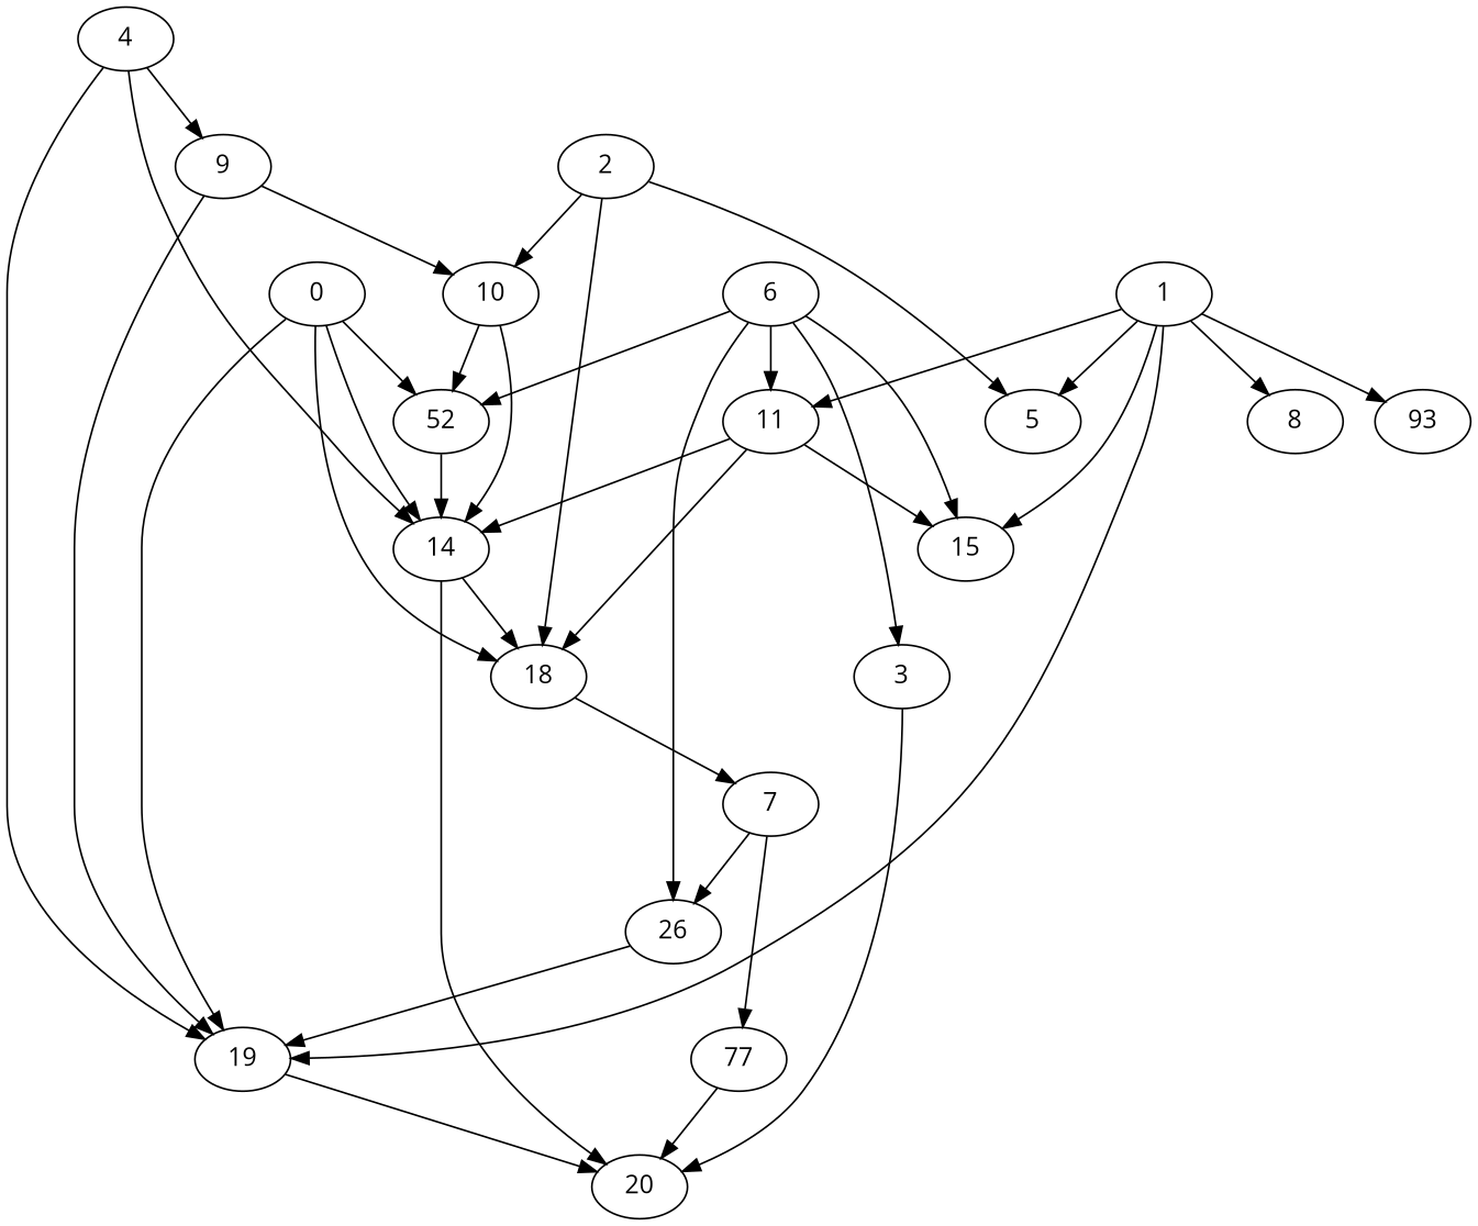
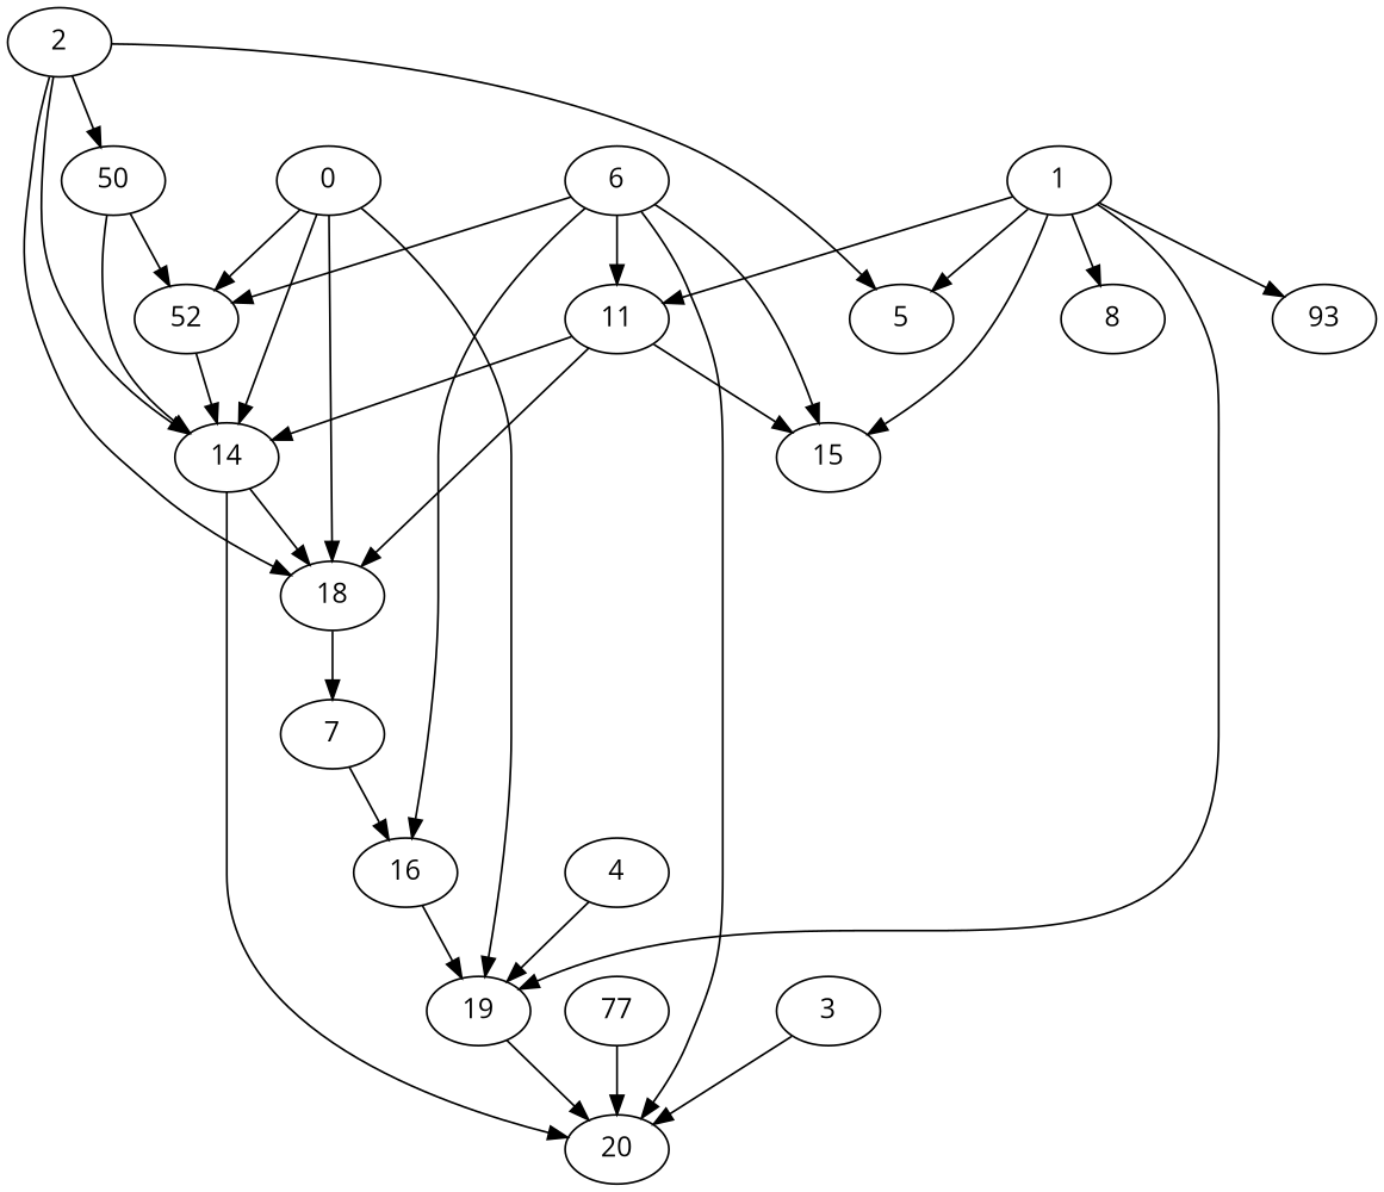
  digraph {
    "Duplicate states"=0
    GraphType=Random
    "Max states in OPEN"=0
    Modes="120000ms; topo-ordered tasks, ; Pruning: task equivalence, fixed order ready list, ; F-value: ; Optimisation: best schedule length (SL) optimisation on equal, "
    NumberOfTasks=21
    "Pruned using list schedule length"=2014699
    "States removed from OPEN"=0
    TargetSystem="Homogeneous-2"
    "Time to schedule (ms)"=2931
    "Total idle time"=0
    "Total schedule length"=1146
    "Total sequential time"=2292
    "Total states created"=4623305
    fontname="Open Sans"
    node ["Finish time"=1146 Processor=1 "Start time"=0 Weight=82 fontname="Open Sans"]
    edge [Weight=4 fontname="Open Sans"]
    4 ["Finish time"=261 Processor=0 "Start time"=196 Weight=65]
-   9 ["Finish time"=392 Processor=0 "Start time"=261 Weight=131]
    14 ["Finish time"=721 "Start time"=590 Weight=131]
    19 ["Finish time"=982 Processor=0 "Start time"=900]
-   10 ["Finish time"=474 Processor=0 "Start time"=392]
+   10 ["Finish time"=474 Processor=0 "Start time"=392 label=50]
    18 ["Finish time"=900 Processor=0 "Start time"=736 Weight=164]
    20 [Processor=0 "Start time"=982 Weight=164]
    n8 ["Finish time"=590 "Start time"=492 Weight=98 label=52]
    7 ["Finish time"=196 Processor=0 "Start time"=49 Weight=147]
    2 ["Finish time"=312 "Start time"=197 Weight=115]
    5 ["Start time"=1031 Weight=115]
    1 ["Finish time"=410 "Start time"=312 Weight=98]
    11 ["Finish time"=492 "Start time"=410]
    8 ["Finish time"=736 Processor=0 "Start time"=589 Weight=147]
    n15 ["Finish time"=589 Processor=0 "Start time"=474 Weight=115 label=93]
    15 ["Finish time"=1031 "Start time"=966 Weight=65]
-   16 ["Finish time"=868 "Start time"=721 Weight=147 label=26]
+   16 ["Finish time"=868 "Start time"=721 Weight=147]
    0 ["Finish time"=197 "Start time"=33 Weight=164]
    n19 ["Finish time"=966 "Start time"=868 Weight=98 label=77]
    6 ["Finish time"=49 Processor=0 Weight=49]
    3 ["Finish time"=33 Weight=33]
-   4 -> 9 [Weight=8]
-   4 -> 14 [Weight=10]
+   2 -> 14 [Weight=10]
    4 -> 19
-   9 -> 19 [Weight=7]
-   9 -> 10 [Weight=8]
    14 -> 18 [Weight=6]
    14 -> 20 [Weight=6]
    19 -> 20 [Weight=6]
    10 -> 14 [Weight=2]
    10 -> n8 [Weight=8]
    18 -> 7 [Weight=5]
    n8 -> 14 [Weight=9]
    7 -> 16 [Weight=8]
-   7 -> n19 [Weight=8]
    2 -> 10 [Weight=7]
    2 -> 18 [Weight=5]
    2 -> 5 [Weight=6]
    1 -> 19 [Weight=2]
    1 -> 5
    1 -> 11 [Weight=9]
    1 -> 8 [Weight=9]
    1 -> n15
    1 -> 15 [Weight=8]
    11 -> 14
    11 -> 18 [Weight=2]
    11 -> 15 [Weight=2]
    16 -> 19 [Weight=9]
    0 -> 14 [Weight=6]
    0 -> 19 [Weight=3]
    0 -> 18
    0 -> n8 [Weight=9]
    n19 -> 20 [Weight=7]
-   6 -> 3
+   6 -> 20
    6 -> n8 [Weight=9]
    6 -> 11 [Weight=2]
    6 -> 15
    6 -> 16 [Weight=5]
    3 -> 20 [Weight=2]
  }
